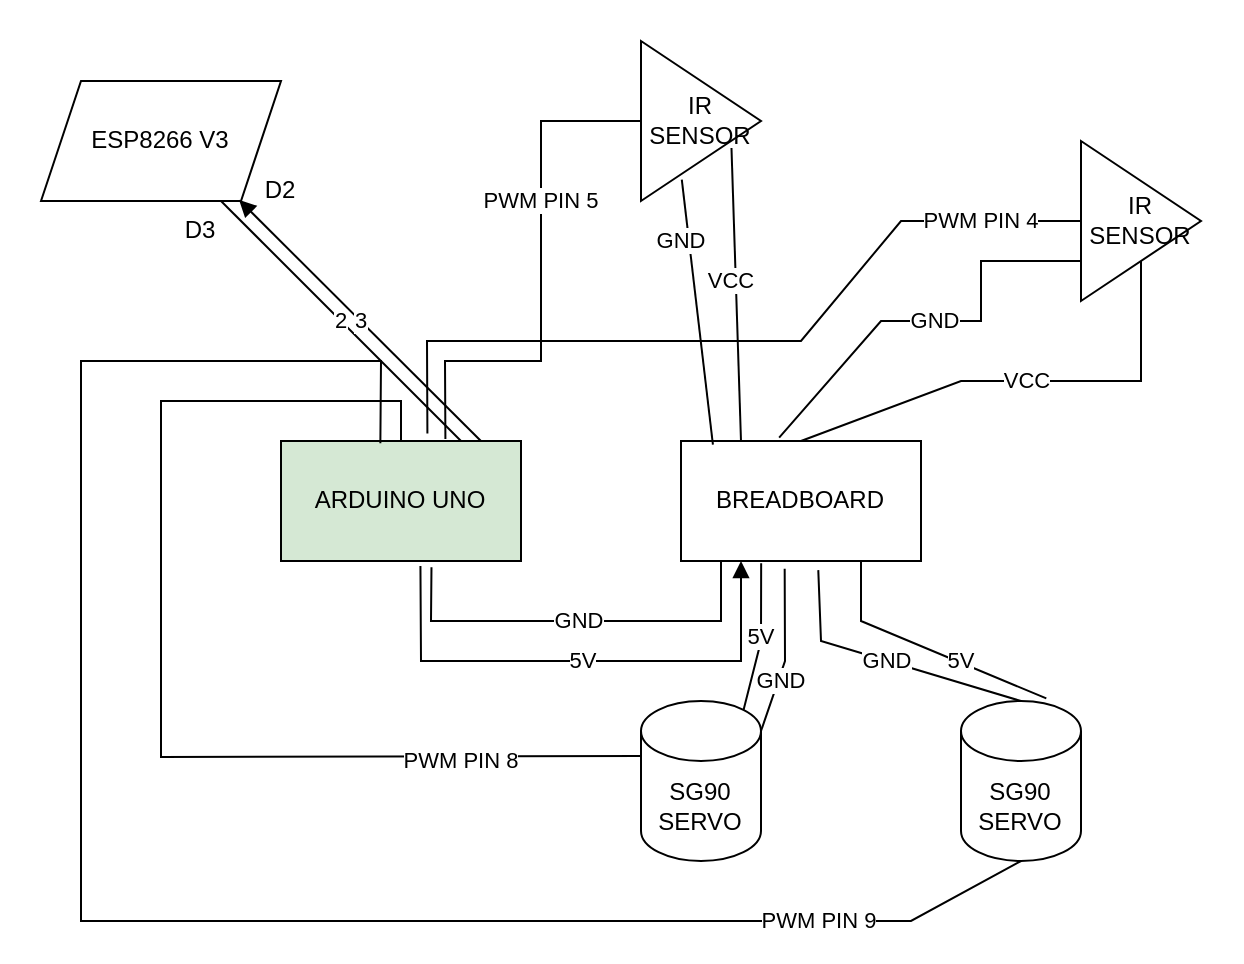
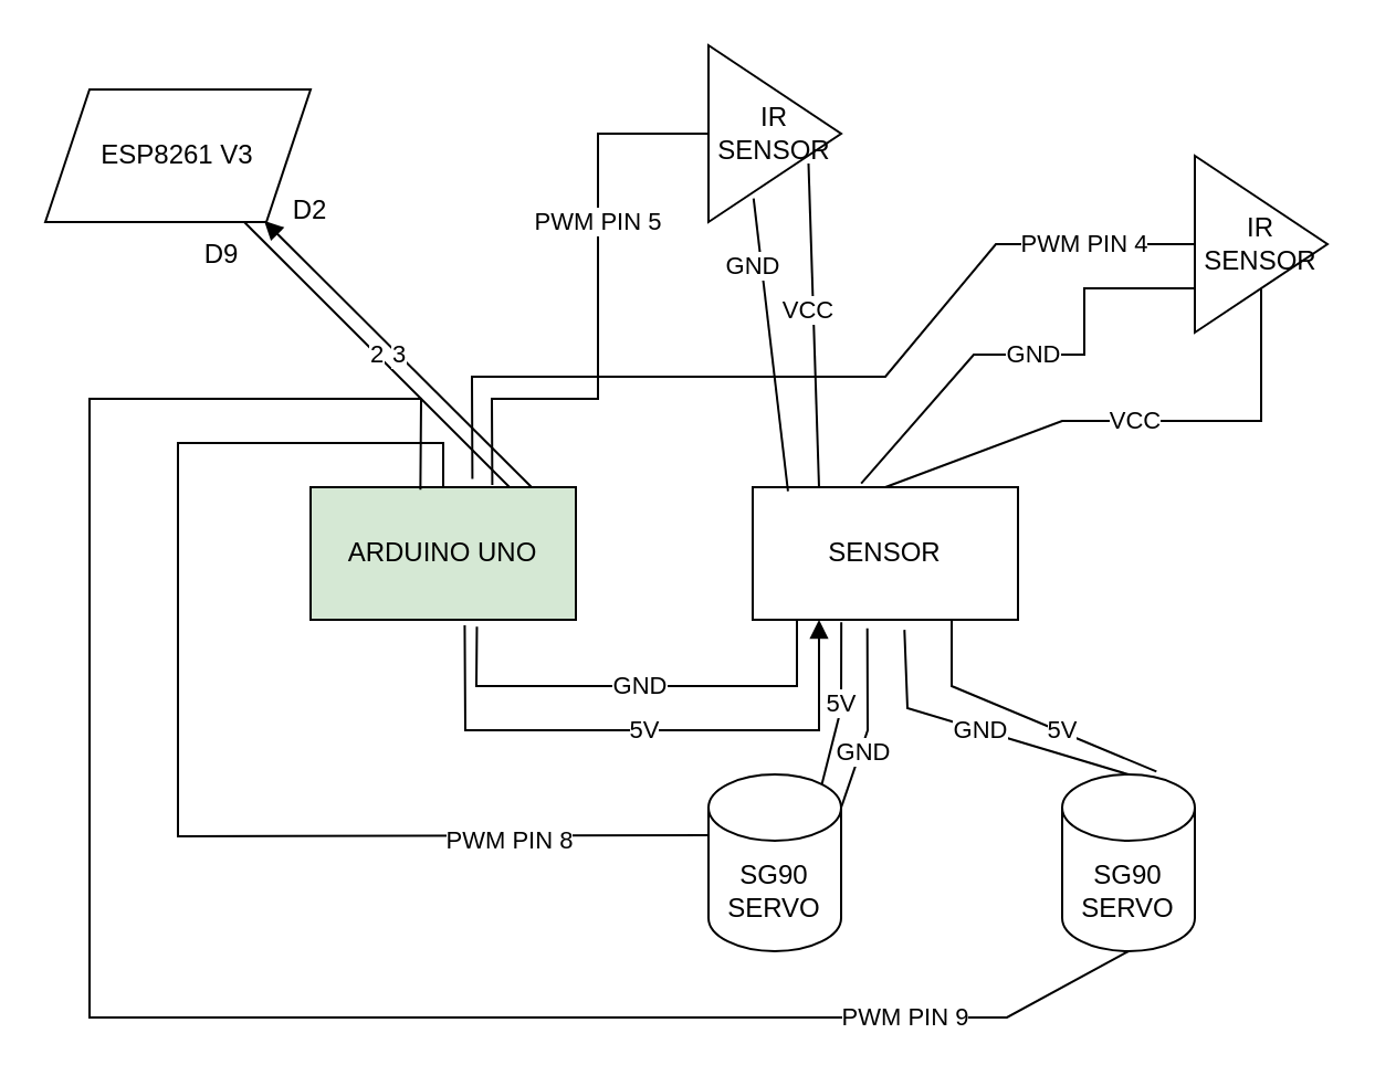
  <mxCell id="0" />
  <mxCell id="1" parent="0" />
  <mxCell id="2" value="ARDUINO UNO" style="rounded=0;whiteSpace=wrap;html=1;fillColor=#d5e8d4;" vertex="1" parent="1"><mxGeometry x="140" y="220" width="120" height="60" as="geometry" /></mxCell>
- <mxCell id="3" value="BREADBOARD" style="rounded=0;whiteSpace=wrap;html=1;" vertex="1" parent="1"><mxGeometry x="340" y="220" width="120" height="60" as="geometry" /></mxCell>
+ <mxCell id="3" value="SENSOR" style="rounded=0;whiteSpace=wrap;html=1;" vertex="1" parent="1"><mxGeometry x="340" y="220" width="120" height="60" as="geometry" /></mxCell>
  <mxCell id="4" value="IR SENSOR" style="triangle;whiteSpace=wrap;html=1;" vertex="1" parent="1"><mxGeometry x="320" width="60" height="80" as="geometry" y="20" /></mxCell>
  <mxCell id="5" value="IR SENSOR" style="triangle;whiteSpace=wrap;html=1;" vertex="1" parent="1"><mxGeometry x="540" y="70" width="60" height="80" as="geometry" /></mxCell>
  <mxCell id="6" value="SG90 SERVO" style="shape=cylinder3;whiteSpace=wrap;html=1;boundedLbl=1;backgroundOutline=1;size=15;" vertex="1" parent="1"><mxGeometry x="320" y="350" width="60" height="80" as="geometry" /></mxCell>
  <mxCell id="7" value="SG90 SERVO" style="shape=cylinder3;whiteSpace=wrap;html=1;boundedLbl=1;backgroundOutline=1;size=15;" vertex="1" parent="1"><mxGeometry x="480" y="350" width="60" height="80" as="geometry" /></mxCell>
- <mxCell id="8" value="ESP8266 V3" style="shape=parallelogram;perimeter=parallelogramPerimeter;whiteSpace=wrap;html=1;fixedSize=1;" vertex="1" parent="1"><mxGeometry x="20" y="40" width="120" height="60" as="geometry" /></mxCell>
+ <mxCell id="8" value="ESP8261 V3" style="shape=parallelogram;perimeter=parallelogramPerimeter;whiteSpace=wrap;html=1;fixedSize=1;" vertex="1" parent="1"><mxGeometry x="20" y="40" width="120" height="60" as="geometry" /></mxCell>
  <mxCell id="9" value="2" style="endArrow=none;html=1;rounded=0;entryX=0.75;entryY=1;entryDx=0;entryDy=0;" edge="1" parent="1" target="8"><mxGeometry width="50" height="50" relative="1" as="geometry"><mxPoint x="230" y="220" as="sourcePoint" /><mxPoint x="280" y="170" as="targetPoint" /></mxGeometry></mxCell>
  <mxCell id="10" value="3" style="endArrow=block;html=1;rounded=0;exitX=0.833;exitY=0;exitDx=0;exitDy=0;exitPerimeter=0;entryX=0.825;entryY=0.99;entryDx=0;entryDy=0;entryPerimeter=0;" edge="1" parent="1" source="2" target="8"><mxGeometry width="50" height="50" relative="1" as="geometry"><mxPoint x="250" y="210" as="sourcePoint" /><mxPoint x="240" y="140" as="targetPoint" /></mxGeometry></mxCell>
  <mxCell id="11" value="5V" style="endArrow=block;html=1;rounded=0;exitX=0.581;exitY=1.041;exitDx=0;exitDy=0;exitPerimeter=0;entryX=0.25;entryY=1;entryDx=0;entryDy=0;" edge="1" parent="1" source="2" target="3"><mxGeometry width="50" height="50" relative="1" as="geometry"><mxPoint x="430" y="280" as="sourcePoint" /><mxPoint x="480" y="230" as="targetPoint" /><Array as="points"><mxPoint x="210" y="330" /><mxPoint x="290" y="330" /><mxPoint x="370" y="330" /></Array></mxGeometry></mxCell>
  <mxCell id="12" value="GND" style="endArrow=none;html=1;rounded=0;exitX=0.627;exitY=1.053;exitDx=0;exitDy=0;exitPerimeter=0;" edge="1" parent="1" source="2"><mxGeometry width="50" height="50" relative="1" as="geometry"><mxPoint x="430" y="280" as="sourcePoint" /><mxPoint x="360" y="280" as="targetPoint" /><Array as="points"><mxPoint x="215" y="310" /><mxPoint x="290" y="310" /><mxPoint x="330" y="310" /><mxPoint x="360" y="310" /></Array></mxGeometry></mxCell>
  <mxCell id="13" value="5V" style="endArrow=none;html=1;rounded=0;exitX=0.855;exitY=0;exitDx=0;exitDy=4.35;exitPerimeter=0;entryX=0.334;entryY=1.018;entryDx=0;entryDy=0;entryPerimeter=0;" edge="1" parent="1" source="6" target="3"><mxGeometry width="50" height="50" relative="1" as="geometry"><mxPoint x="430" y="280" as="sourcePoint" /><mxPoint x="480" y="230" as="targetPoint" /><Array as="points"><mxPoint x="380" y="320" /></Array></mxGeometry></mxCell>
  <mxCell id="14" value="GND" style="endArrow=none;html=1;rounded=0;exitX=1;exitY=0;exitDx=0;exitDy=15;exitPerimeter=0;entryX=0.432;entryY=1.064;entryDx=0;entryDy=0;entryPerimeter=0;" edge="1" parent="1" source="6" target="3"><mxGeometry x="-0.353" y="-1" width="50" height="50" relative="1" as="geometry"><mxPoint x="430" y="280" as="sourcePoint" /><mxPoint x="480" y="230" as="targetPoint" /><Array as="points"><mxPoint x="392" y="330" /></Array><mxPoint as="offset" /></mxGeometry></mxCell>
  <mxCell id="15" value="PWM PIN 8" style="endArrow=none;html=1;rounded=0;exitX=0;exitY=0;exitDx=0;exitDy=27.5;exitPerimeter=0;entryX=0.5;entryY=0;entryDx=0;entryDy=0;" edge="1" parent="1" source="6" target="2"><mxGeometry x="-0.677" y="2" width="50" height="50" relative="1" as="geometry"><mxPoint x="430" y="280" as="sourcePoint" /><mxPoint x="480" y="230" as="targetPoint" /><Array as="points"><mxPoint x="80" y="378" /><mxPoint x="80" y="200" /><mxPoint x="200" y="200" /></Array><mxPoint as="offset" /></mxGeometry></mxCell>
  <mxCell id="16" value="PWM PIN 9" style="endArrow=none;html=1;rounded=0;exitX=0.5;exitY=1;exitDx=0;exitDy=0;exitPerimeter=0;entryX=0.414;entryY=0.018;entryDx=0;entryDy=0;entryPerimeter=0;" edge="1" parent="1" source="7" target="2"><mxGeometry x="-0.771" width="50" height="50" relative="1" as="geometry"><mxPoint x="430" y="280" as="sourcePoint" /><mxPoint x="480" y="230" as="targetPoint" /><Array as="points"><mxPoint x="455" y="460" /><mxPoint x="250" y="460" /><mxPoint x="40" y="460" /><mxPoint x="40" y="180" /><mxPoint x="190" y="180" /></Array><mxPoint as="offset" /></mxGeometry></mxCell>
  <mxCell id="17" value="GND" style="endArrow=none;html=1;rounded=0;exitX=0.5;exitY=0;exitDx=0;exitDy=0;exitPerimeter=0;entryX=0.572;entryY=1.076;entryDx=0;entryDy=0;entryPerimeter=0;" edge="1" parent="1" source="7" target="3"><mxGeometry width="50" height="50" relative="1" as="geometry"><mxPoint x="430" y="280" as="sourcePoint" /><mxPoint x="480" y="230" as="targetPoint" /><Array as="points"><mxPoint x="410" y="320" /></Array></mxGeometry></mxCell>
  <mxCell id="18" value="5V" style="endArrow=none;html=1;rounded=0;exitX=0.711;exitY=-0.016;exitDx=0;exitDy=0;exitPerimeter=0;entryX=0.75;entryY=1;entryDx=0;entryDy=0;" edge="1" parent="1" source="7" target="3"><mxGeometry x="-0.286" y="-1" width="50" height="50" relative="1" as="geometry"><mxPoint x="430" y="280" as="sourcePoint" /><mxPoint x="480" y="230" as="targetPoint" /><Array as="points"><mxPoint x="430" y="310" /></Array><mxPoint as="offset" /></mxGeometry></mxCell>
  <mxCell id="19" value="GND" style="endArrow=none;html=1;rounded=0;exitX=0.34;exitY=0.867;exitDx=0;exitDy=0;exitPerimeter=0;entryX=0.133;entryY=0.03;entryDx=0;entryDy=0;entryPerimeter=0;" edge="1" parent="1" source="4" target="3"><mxGeometry x="-0.544" y="-4" width="50" height="50" relative="1" as="geometry"><mxPoint x="430" y="280" as="sourcePoint" /><mxPoint x="480" y="230" as="targetPoint" /><mxPoint as="offset" /></mxGeometry></mxCell>
  <mxCell id="20" value="VCC" style="endArrow=none;html=1;rounded=0;exitX=0.754;exitY=0.669;exitDx=0;exitDy=0;exitPerimeter=0;entryX=0.25;entryY=0;entryDx=0;entryDy=0;" edge="1" parent="1" source="4" target="3"><mxGeometry x="-0.093" y="-2" width="50" height="50" relative="1" as="geometry"><mxPoint x="430" y="280" as="sourcePoint" /><mxPoint x="480" y="230" as="targetPoint" /><mxPoint as="offset" /></mxGeometry></mxCell>
  <mxCell id="21" value="GND" style="endArrow=none;html=1;rounded=0;entryX=0;entryY=0.75;entryDx=0;entryDy=0;exitX=0.409;exitY=-0.028;exitDx=0;exitDy=0;exitPerimeter=0;" edge="1" parent="1" source="3" target="5"><mxGeometry width="50" height="50" relative="1" as="geometry"><mxPoint x="430" y="280" as="sourcePoint" /><mxPoint x="480" y="230" as="targetPoint" /><Array as="points"><mxPoint x="440" y="160" /><mxPoint x="490" y="160" /><mxPoint x="490" y="130" /></Array></mxGeometry></mxCell>
  <mxCell id="22" value="VCC" style="endArrow=none;html=1;rounded=0;exitX=0.5;exitY=0;exitDx=0;exitDy=0;entryX=0.5;entryY=1;entryDx=0;entryDy=0;" edge="1" parent="1" source="3" target="5"><mxGeometry width="50" height="50" relative="1" as="geometry"><mxPoint x="430" y="280" as="sourcePoint" /><mxPoint x="480" y="230" as="targetPoint" /><Array as="points"><mxPoint x="480" y="190" /><mxPoint x="570" y="190" /></Array></mxGeometry></mxCell>
  <mxCell id="23" value="PWM PIN 5" style="endArrow=none;html=1;rounded=0;exitX=0.685;exitY=-0.016;exitDx=0;exitDy=0;exitPerimeter=0;entryX=0;entryY=0.5;entryDx=0;entryDy=0;" edge="1" parent="1" source="2" target="4"><mxGeometry x="0.3" width="50" height="50" relative="1" as="geometry"><mxPoint x="430" y="280" as="sourcePoint" /><mxPoint x="480" y="230" as="targetPoint" /><Array as="points"><mxPoint x="222" y="180" /><mxPoint x="270" y="180" /><mxPoint x="270" y="60" /></Array><mxPoint as="offset" /></mxGeometry></mxCell>
  <mxCell id="24" value="PWM PIN 4" style="endArrow=none;html=1;rounded=0;entryX=0;entryY=0.5;entryDx=0;entryDy=0;exitX=0.61;exitY=-0.062;exitDx=0;exitDy=0;exitPerimeter=0;" edge="1" parent="1" source="2" target="5"><mxGeometry x="0.751" width="50" height="50" relative="1" as="geometry"><mxPoint x="430" y="280" as="sourcePoint" /><mxPoint x="480" y="230" as="targetPoint" /><Array as="points"><mxPoint x="213" y="170" /><mxPoint x="400" y="170" /><mxPoint x="450" y="110" /></Array><mxPoint as="offset" /></mxGeometry></mxCell>
  <mxCell id="25" value="D2" style="text;html=1;strokeColor=none;fillColor=none;align=center;verticalAlign=middle;whiteSpace=wrap;rounded=0;" vertex="1" parent="1"><mxGeometry x="110" y="80" width="60" height="30" as="geometry" /></mxCell>
- <mxCell id="26" value="D3" style="text;html=1;strokeColor=none;fillColor=none;align=center;verticalAlign=middle;whiteSpace=wrap;rounded=0;" vertex="1" parent="1"><mxGeometry x="70" y="100" width="60" height="30" as="geometry" /></mxCell>
+ <mxCell id="26" value="D9" style="text;html=1;strokeColor=none;fillColor=none;align=center;verticalAlign=middle;whiteSpace=wrap;rounded=0;" vertex="1" parent="1"><mxGeometry x="70" y="100" width="60" height="30" as="geometry" /></mxCell>
